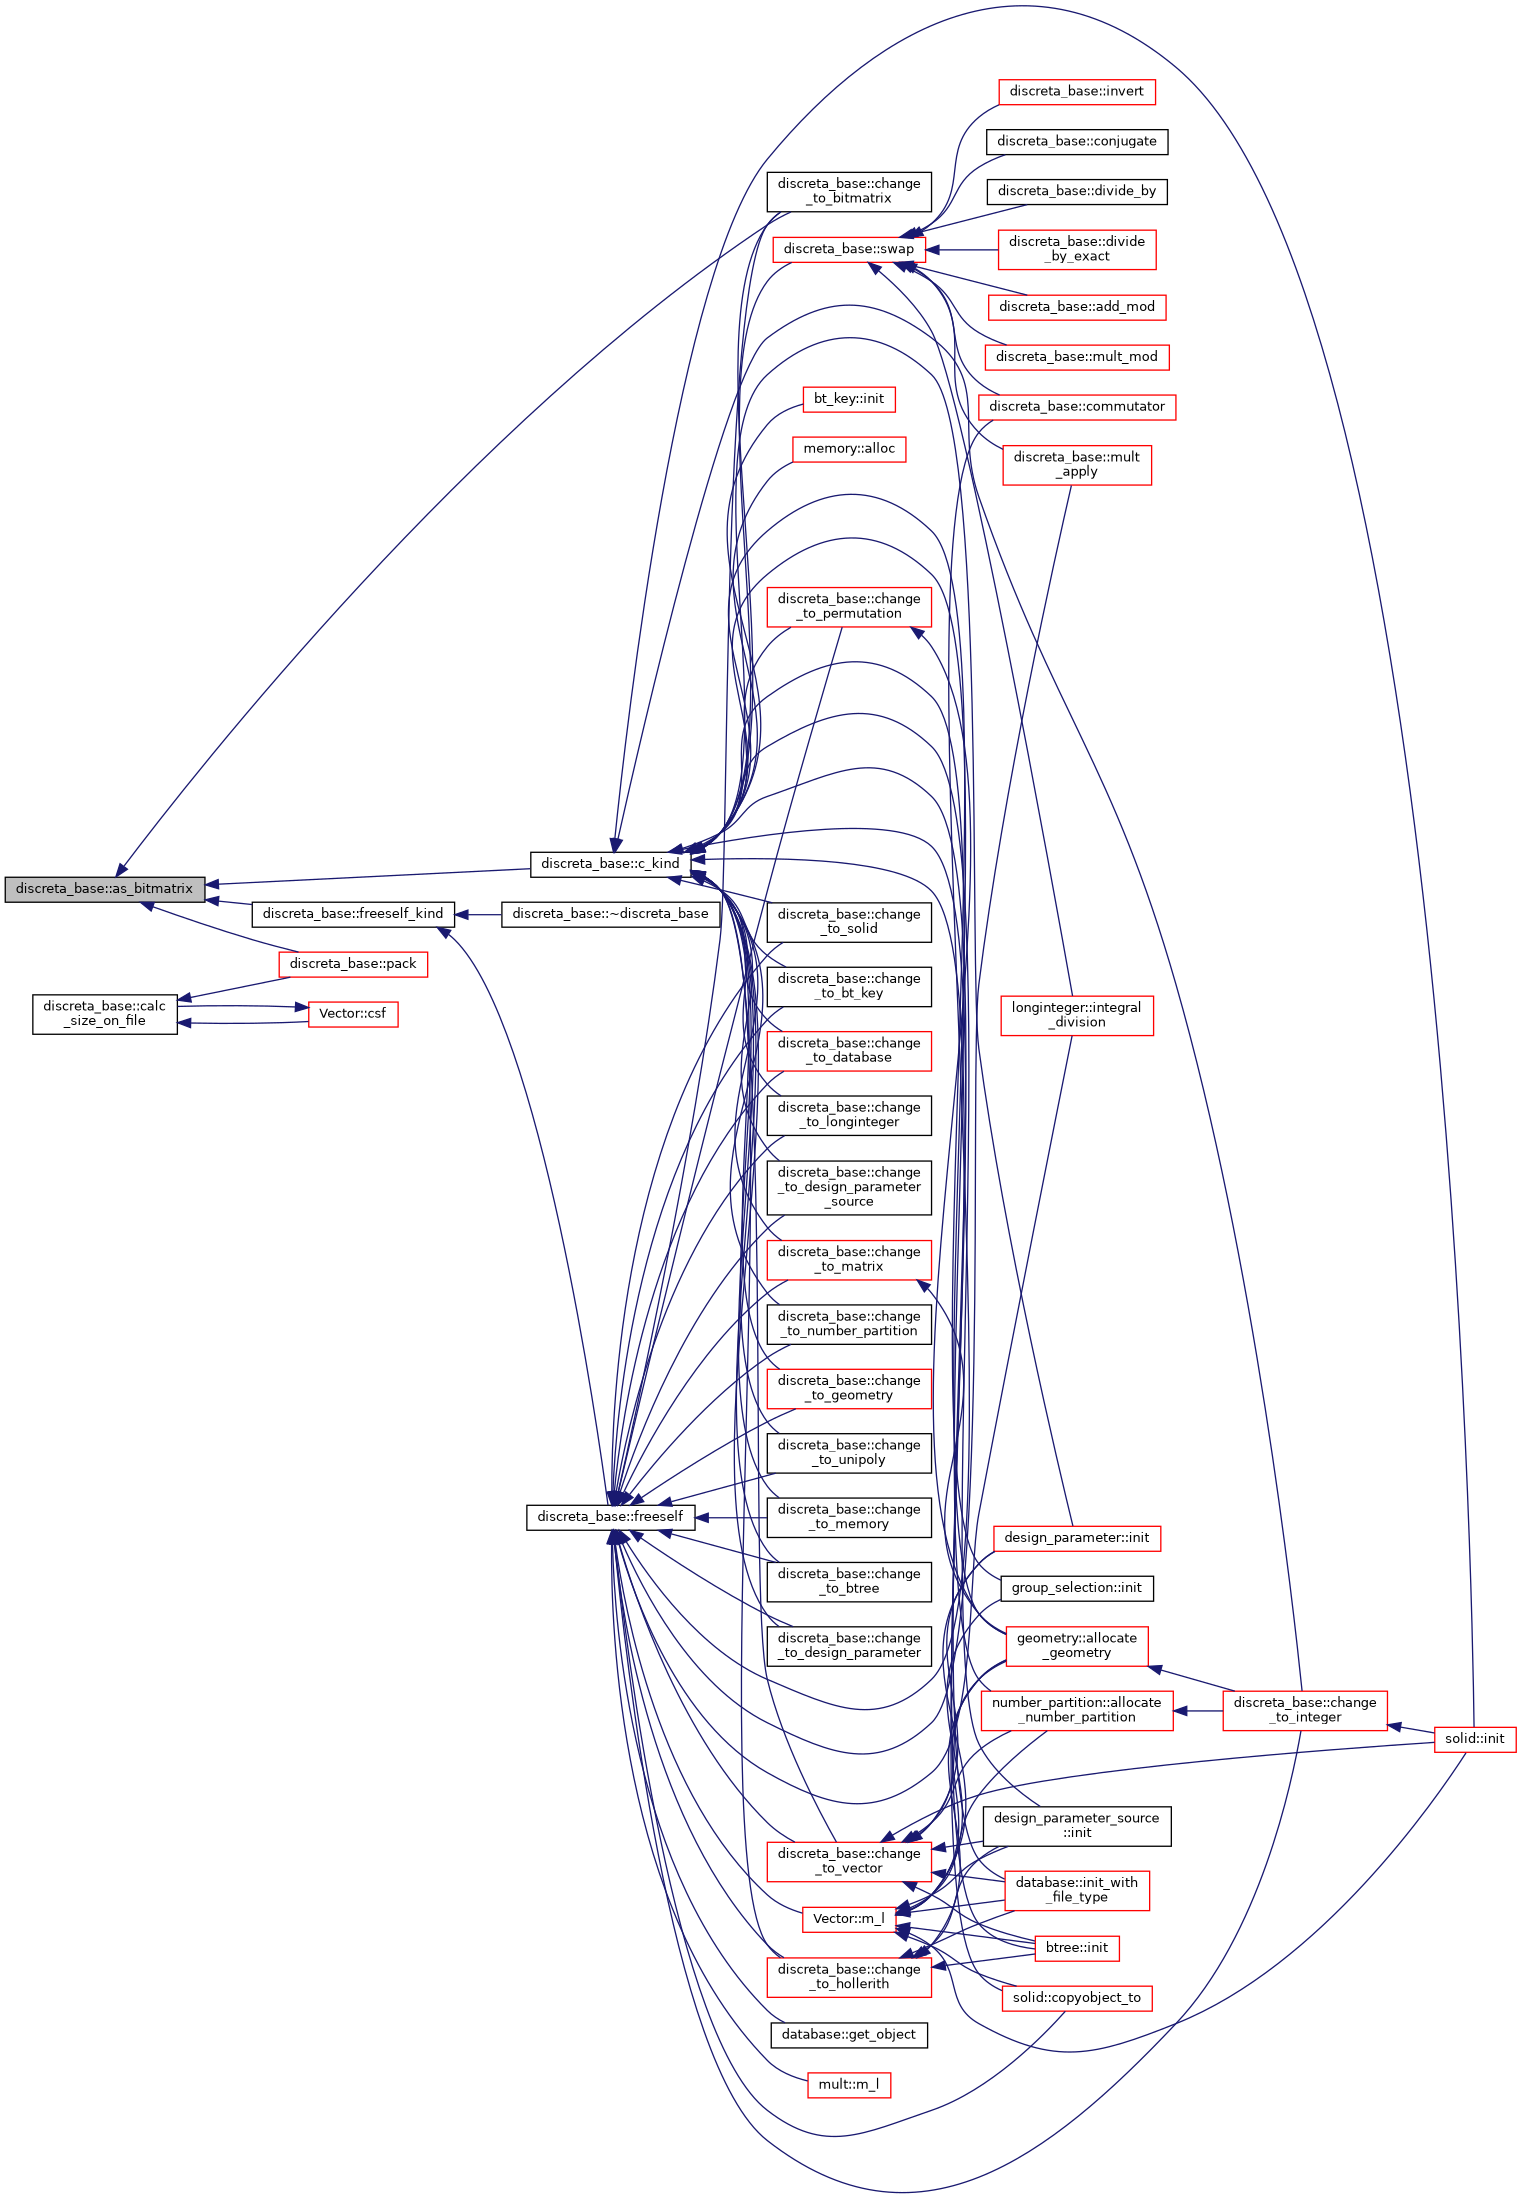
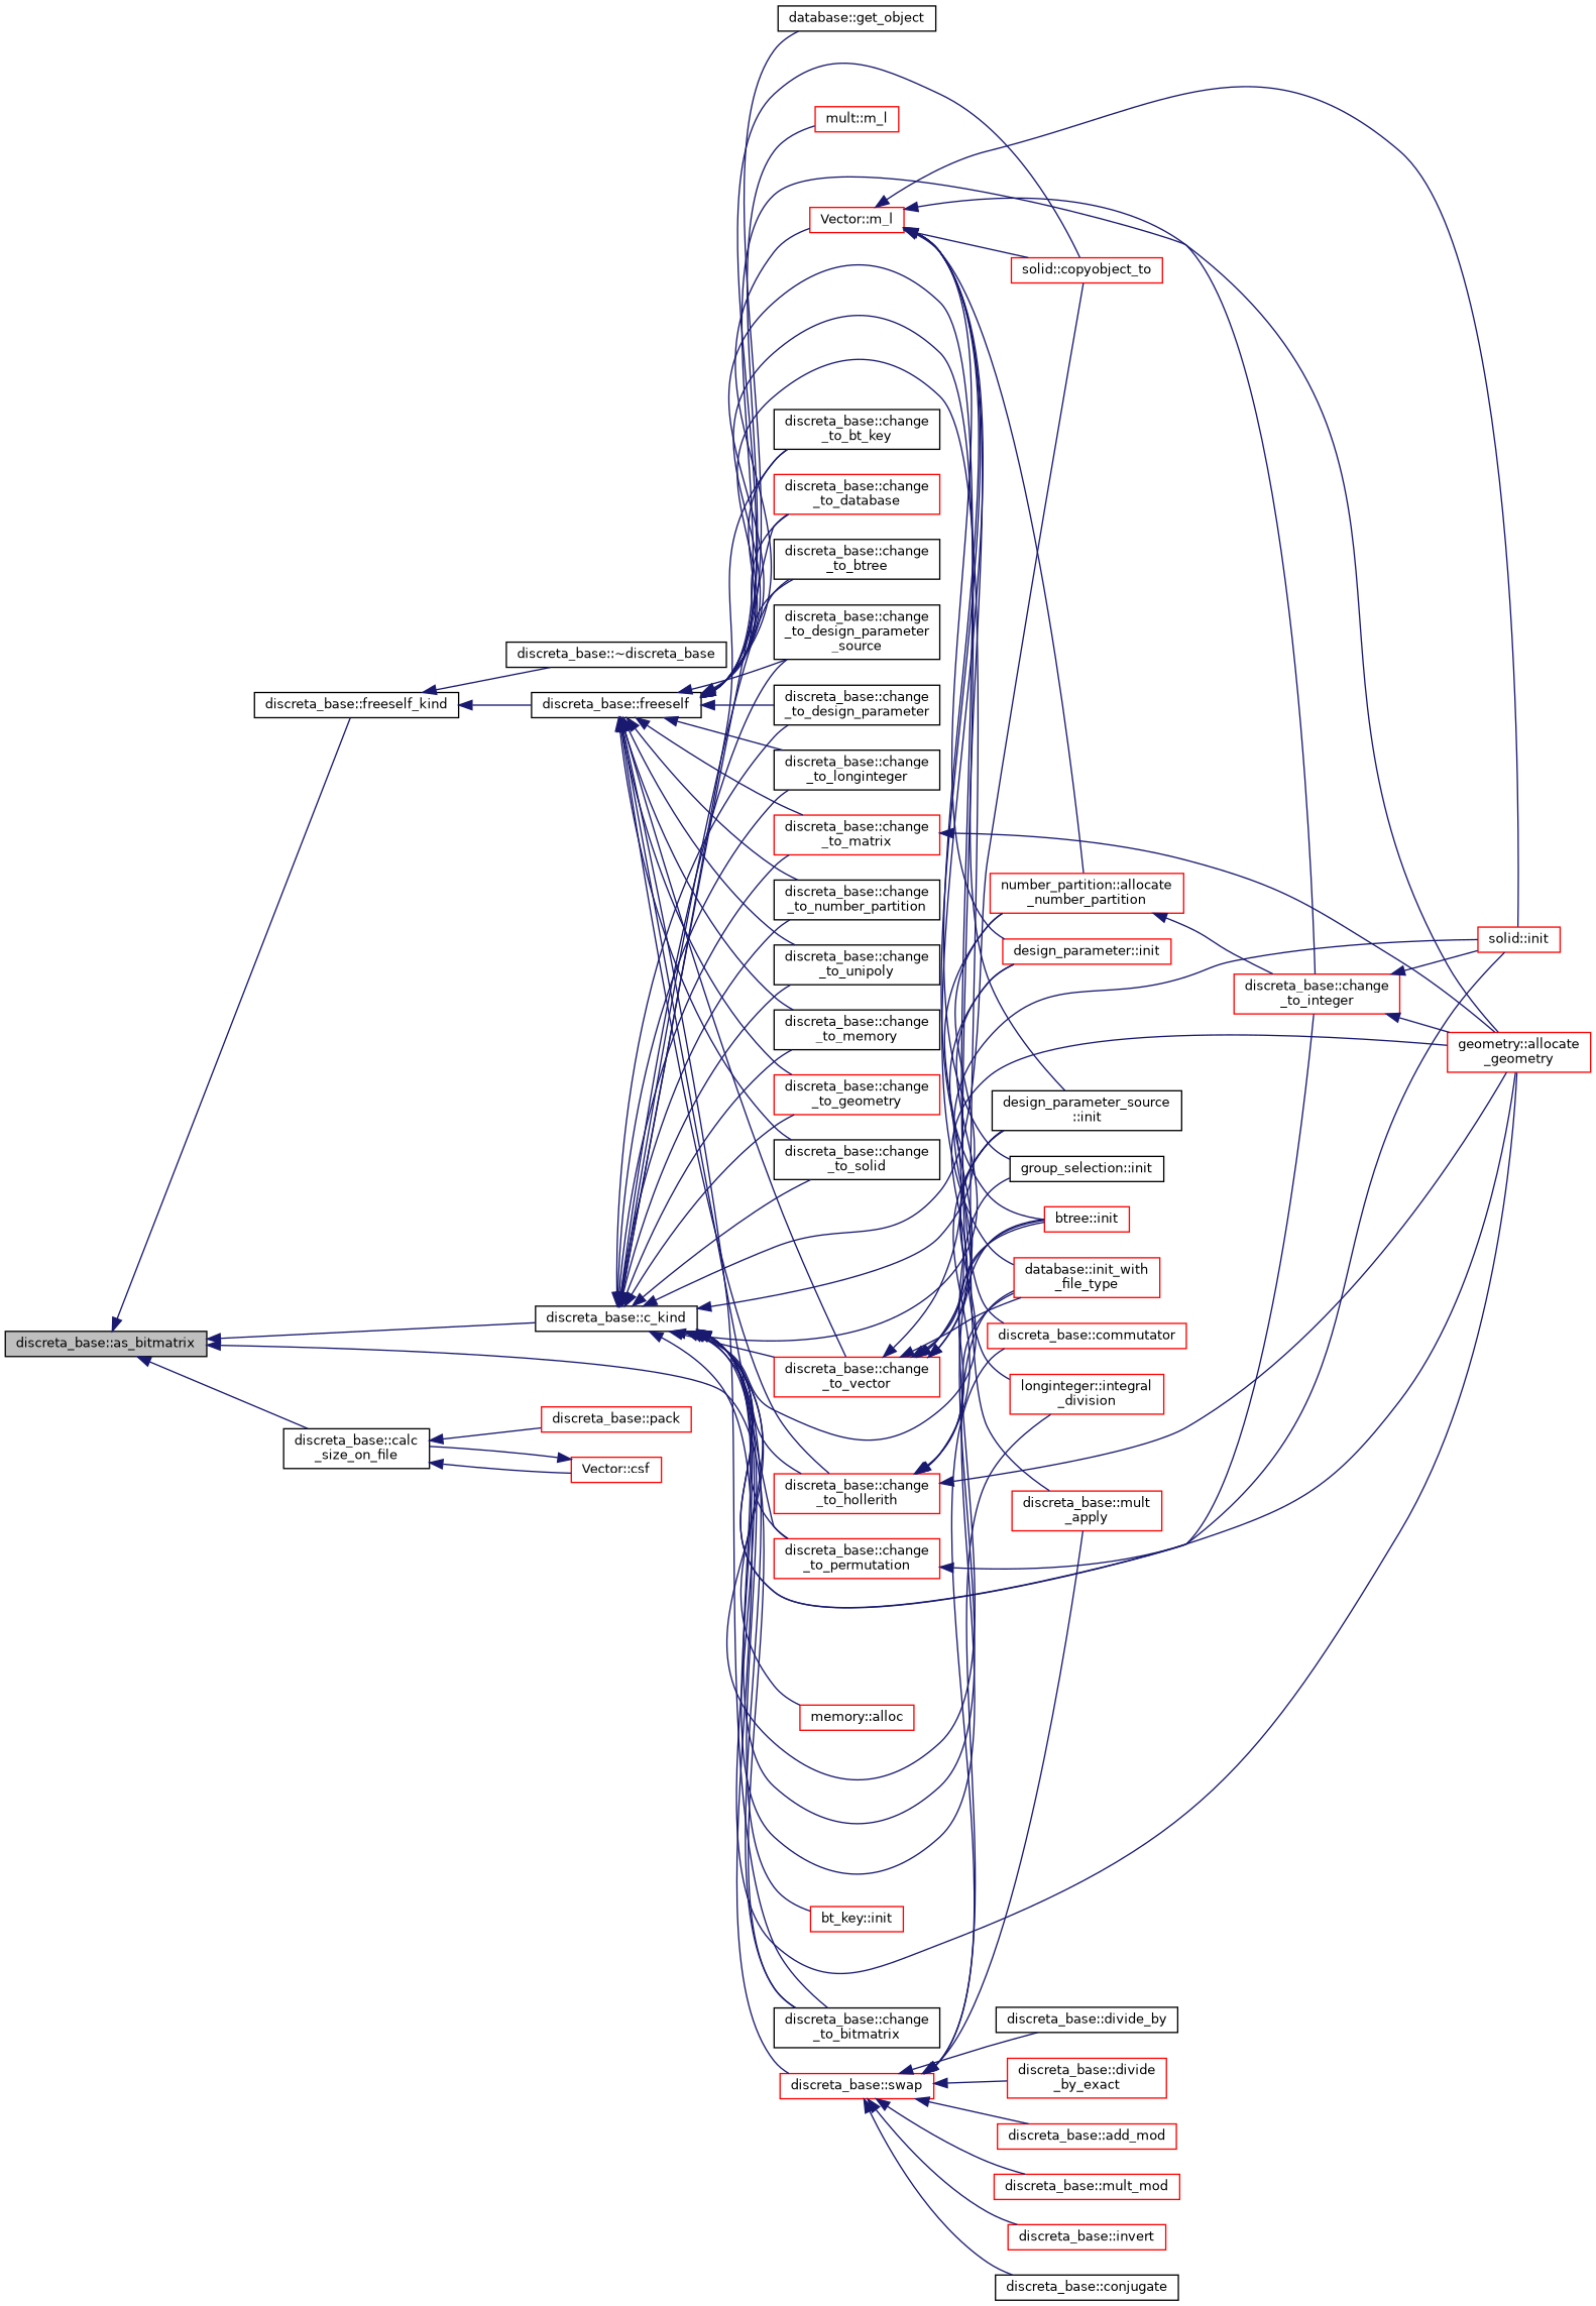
  digraph {
    rankdir=LR
    node [color=red fillcolor=white fontname=Helvetica fontsize=10 shape=record style=filled]
    edge [color=midnightblue dir=back fontname=Helvetica fontsize=10 labelfontname=Helvetica labelfontsize=10 style=solid]
    n1 [color=black fillcolor=grey75 fontcolor=black height=0.2 label="discreta_base::as_bitmatrix" width=0.4]
    n2 [color=black height=0.2 label="discreta_base::freeself_kind" width=0.4]
    n3 [color=black height=0.2 label="discreta_base::change\l_to_bitmatrix" width=0.4]
    n4 [color=black height=0.2 label="discreta_base::c_kind" width=0.4]
    n5 [color=black height=0.2 label="discreta_base::calc\l_size_on_file" width=0.4]
    n6 [color=black height=0.2 label="discreta_base::~discreta_base" width=0.4]
    n7 [color=black height=0.2 label="discreta_base::freeself" width=0.4]
    n8 [height=0.2 label="discreta_base::change\l_to_integer" width=0.4]
    n9 [color=black height=0.2 label="discreta_base::change\l_to_longinteger" width=0.4]
    n10 [height=0.2 label="discreta_base::change\l_to_vector" width=0.4]
    n11 [height=0.2 label="discreta_base::change\l_to_permutation" width=0.4]
    n12 [color=black height=0.2 label="discreta_base::change\l_to_number_partition" width=0.4]
    n13 [height=0.2 label="discreta_base::change\l_to_matrix" width=0.4]
    n14 [color=black height=0.2 label="discreta_base::change\l_to_unipoly" width=0.4]
    n15 [color=black height=0.2 label="discreta_base::change\l_to_memory" width=0.4]
    n16 [height=0.2 label="discreta_base::change\l_to_geometry" width=0.4]
    n17 [height=0.2 label="discreta_base::change\l_to_hollerith" width=0.4]
    n18 [color=black height=0.2 label="discreta_base::change\l_to_solid" width=0.4]
    n19 [color=black height=0.2 label="discreta_base::change\l_to_bt_key" width=0.4]
    n20 [height=0.2 label="discreta_base::change\l_to_database" width=0.4]
    n21 [color=black height=0.2 label="discreta_base::change\l_to_btree" width=0.4]
    n22 [color=black height=0.2 label="discreta_base::change\l_to_design_parameter\l_source" width=0.4]
    n23 [color=black height=0.2 label="discreta_base::change\l_to_design_parameter" width=0.4]
    n24 [height=0.2 label="solid::copyobject_to" width=0.4]
    n25 [height=0.2 label="geometry::allocate\l_geometry" width=0.4]
    n26 [height=0.2 label="number_partition::allocate\l_number_partition" width=0.4]
    n27 [height=0.2 label="solid::init" width=0.4]
    n28 [height=0.2 label="btree::init" width=0.4]
    n29 [height=0.2 label="database::init_with\l_file_type" width=0.4]
    n30 [height=0.2 label="design_parameter::init" width=0.4]
    n31 [color=black height=0.2 label="design_parameter_source\l::init" width=0.4]
    n32 [color=black height=0.2 label="group_selection::init" width=0.4]
    n33 [height=0.2 label="discreta_base::swap" width=0.4]
    n34 [height=0.2 label="bt_key::init" width=0.4]
    n35 [height=0.2 label="memory::alloc" width=0.4]
    n36 [height=0.2 label="discreta_base::pack" width=0.4]
    n37 [height=0.2 label="Vector::csf" width=0.4]
    n38 [height=0.2 label="discreta_base::mult\l_apply" width=0.4]
    n39 [height=0.2 label="discreta_base::commutator" width=0.4]
    n40 [color=black height=0.2 label="database::get_object" width=0.4]
    n41 [height=0.2 label="longinteger::integral\l_division" width=0.4]
    n42 [height=0.2 label="mult::m_l" width=0.4]
    n43 [height=0.2 label="Vector::m_l" width=0.4]
    n44 [height=0.2 label="discreta_base::mult_mod" width=0.4]
    n45 [height=0.2 label="discreta_base::invert" width=0.4]
    n46 [color=black height=0.2 label="discreta_base::conjugate" width=0.4]
    n47 [color=black height=0.2 label="discreta_base::divide_by" width=0.4]
    n48 [height=0.2 label="discreta_base::divide\l_by_exact" width=0.4]
    n49 [height=0.2 label="discreta_base::add_mod" width=0.4]
    n1 -> n2
    n1 -> n3
    n1 -> n4
-   n1 -> n36
+   n1 -> n5
    n2 -> n6
    n2 -> n7
    n4 -> n3
    n4 -> n8
    n4 -> n9
    n4 -> n10
    n4 -> n11
    n4 -> n12
    n4 -> n13
    n4 -> n14
    n4 -> n15
    n4 -> n16
    n4 -> n17
    n4 -> n18
    n4 -> n19
    n4 -> n20
    n4 -> n21
    n4 -> n22
    n4 -> n23
    n4 -> n24
    n4 -> n25
    n4 -> n26
    n4 -> n27
    n4 -> n28
    n4 -> n29
    n4 -> n30
    n4 -> n31
    n4 -> n32
    n4 -> n33
    n4 -> n34
    n4 -> n35
    n5 -> n36
    n5 -> n37
    n7 -> n3
    n7 -> n8
    n7 -> n9
    n7 -> n10
    n7 -> n11
    n7 -> n12
    n7 -> n13
    n7 -> n14
    n7 -> n15
    n7 -> n16
    n7 -> n17
    n7 -> n18
    n7 -> n19
    n7 -> n20
    n7 -> n21
    n7 -> n22
    n7 -> n23
    n7 -> n24
    n7 -> n38
    n7 -> n39
    n7 -> n40
    n7 -> n41
    n7 -> n42
    n7 -> n43
-   n25 -> n8
+   n8 -> n25
    n8 -> n27
    n10 -> n25
    n10 -> n26
    n10 -> n27
    n10 -> n28
    n10 -> n29
    n10 -> n30
    n10 -> n31
    n11 -> n25
    n13 -> n25
    n17 -> n25
    n17 -> n28
    n17 -> n29
    n17 -> n31
    n26 -> n8
    n33 -> n38
    n33 -> n39
    n33 -> n41
    n33 -> n44
    n33 -> n45
    n33 -> n46
    n33 -> n47
    n33 -> n48
    n33 -> n49
    n37 -> n5
    n43 -> n24
    n43 -> n25
    n43 -> n26
    n43 -> n27
    n43 -> n28
    n43 -> n29
    n43 -> n30
    n43 -> n31
    n43 -> n32
  }
